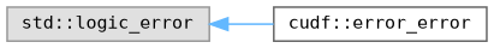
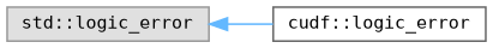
  digraph {
    rankdir=LR
    fontname="DejaVu Sans Mono"
    node [fontname="DejaVu Sans Mono" fontsize=10 shape=box style=filled]
    n1 [color=grey60 fillcolor="#E0E0E0" height=0.2 label="std::logic_error" width=0.4]
-   n2 [color=grey40 fillcolor=white height=0.2 label="cudf::error_error" width=0.4]
+   n2 [color=grey40 fillcolor=white height=0.2 label="cudf::logic_error" width=0.4]
    n1 -> n2 [color=steelblue1 dir=back fontname="DejaVu Sans Mono" fontsize=10 labelfontname=Helvetica labelfontsize=10 style=solid]
  }
